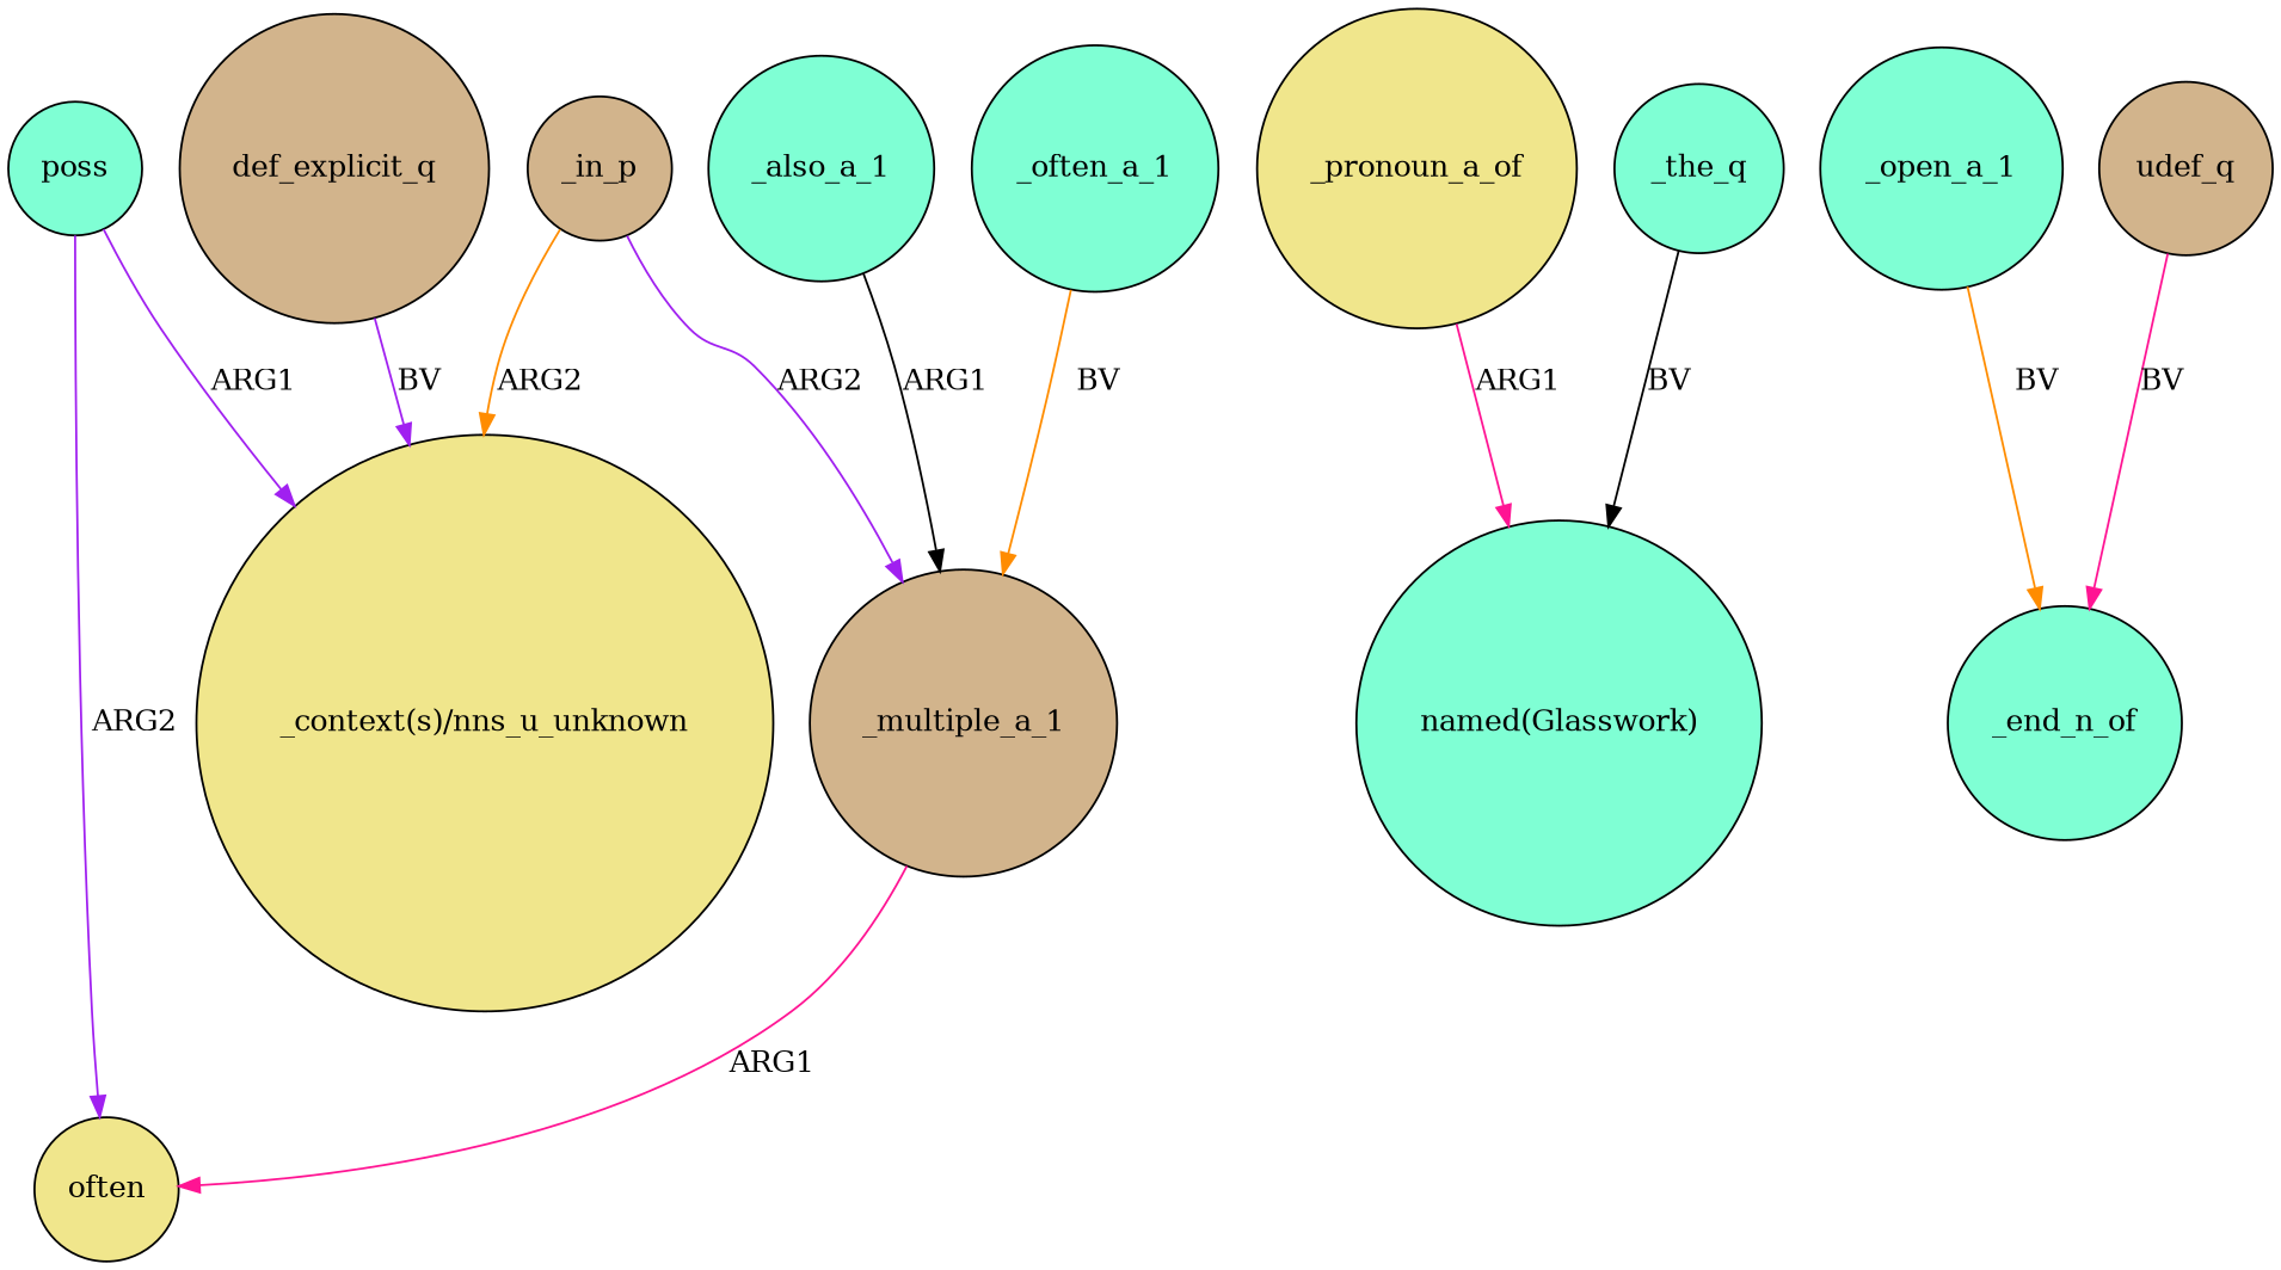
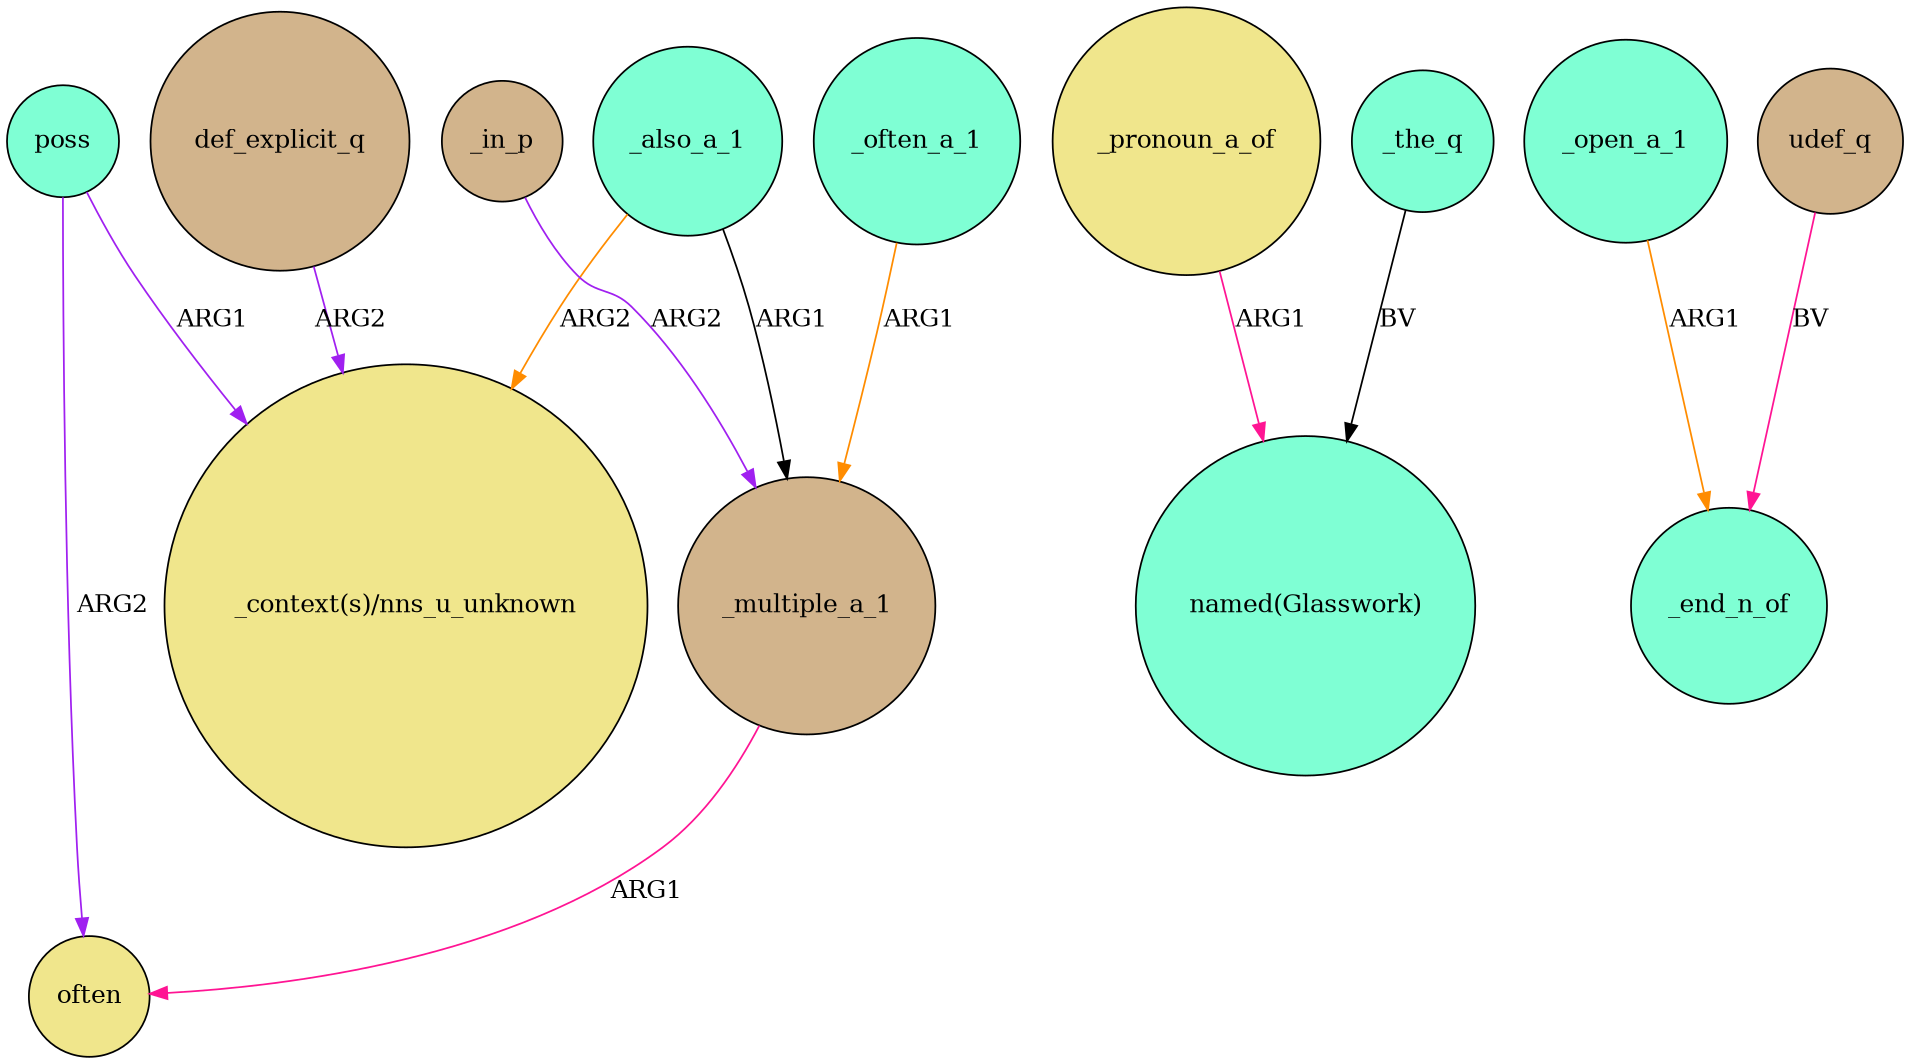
  digraph {
    node [fillcolor=aquamarine shape=circle style=filled]
    edge [color=purple]
    def_explicit_q [fillcolor=tan]
    "_context(s)/nns_u_unknown" [fillcolor=khaki]
    n3 [fillcolor=khaki label=_pronoun_a_of]
    "named(Glasswork)"
    _multiple_a_1 [fillcolor=tan]
    _often_a_1
    n7 [fillcolor=khaki label=often]
    poss
    _the_q
    _also_a_1
    _open_a_1
    _end_n_of
    _in_p [fillcolor=tan]
    udef_q [fillcolor=tan]
-   def_explicit_q -> "_context(s)/nns_u_unknown" [label=BV]
+   def_explicit_q -> "_context(s)/nns_u_unknown" [label=ARG2]
    n3 -> "named(Glasswork)" [color=deeppink label=ARG1]
    _multiple_a_1 -> n7 [color=deeppink label=ARG1]
-   _often_a_1 -> _multiple_a_1 [color=darkorange label=BV]
+   _often_a_1 -> _multiple_a_1 [color=darkorange label=ARG1]
    poss -> "_context(s)/nns_u_unknown" [label=ARG1]
    poss -> n7 [label=ARG2]
    _the_q -> "named(Glasswork)" [color=black label=BV]
    _also_a_1 -> _multiple_a_1 [color=black label=ARG1]
-   _open_a_1 -> _end_n_of [color=darkorange label=BV]
-   _in_p -> "_context(s)/nns_u_unknown" [color=darkorange label=ARG2]
+   _open_a_1 -> _end_n_of [color=darkorange label=ARG1]
+   _also_a_1 -> "_context(s)/nns_u_unknown" [color=darkorange label=ARG2]
    _in_p -> _multiple_a_1 [label=ARG2]
    udef_q -> _end_n_of [color=deeppink label=BV]
  }
